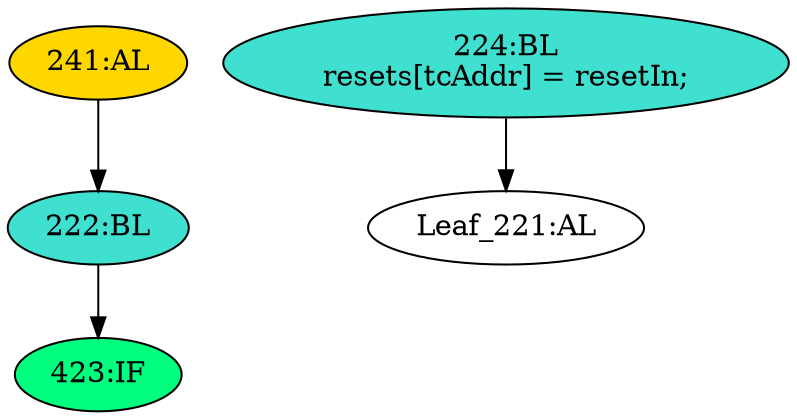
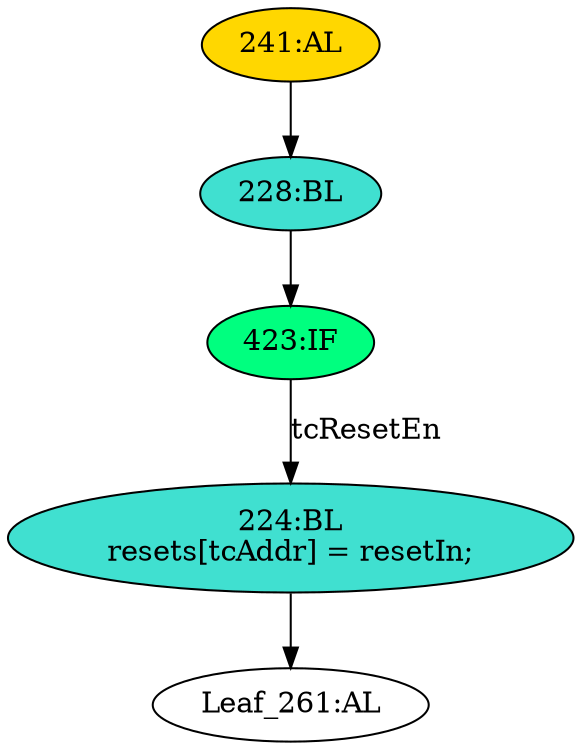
  strict digraph {
    node [fillcolor=turquoise statements="[]" style=filled typ=Block]
    edge [cond="[]" lineno=None]
    n1 [ast="<pyverilog.vparser.ast.Always object at 0x7fd6aca4f290>" clk_sens=False fillcolor=gold label="241:AL" sens="['tcResetEn']" typ=Always use_var="['tcResetEn', 'resetIn']"]
-   n2 [ast="<pyverilog.vparser.ast.Block object at 0x7fd6aca4f450>" label="222:BL"]
+   n2 [ast="<pyverilog.vparser.ast.Block object at 0x7fd6aca4f450>" label="228:BL"]
    n3 [ast="<pyverilog.vparser.ast.IfStatement object at 0x7fd6aca4f490>" fillcolor=springgreen label="423:IF" typ=IfStatement]
    n4 [ast="<pyverilog.vparser.ast.Block object at 0x7fd6aca4f550>" label="224:BL\nresets[tcAddr] = resetIn;" statements="[<pyverilog.vparser.ast.BlockingSubstitution object at 0x7fd6aca4f590>]"]
-   n5 [def_var="['resets']" label="Leaf_221:AL" fillcolor="" statements="" style="" typ=""]
+   n5 [def_var="['resets']" label="Leaf_261:AL" fillcolor="" statements="" style="" typ=""]
    n1 -> n2
    n2 -> n3
+   n3 -> n4 [cond="['tcResetEn']" label=tcResetEn lineno=223]
    n4 -> n5
  }
